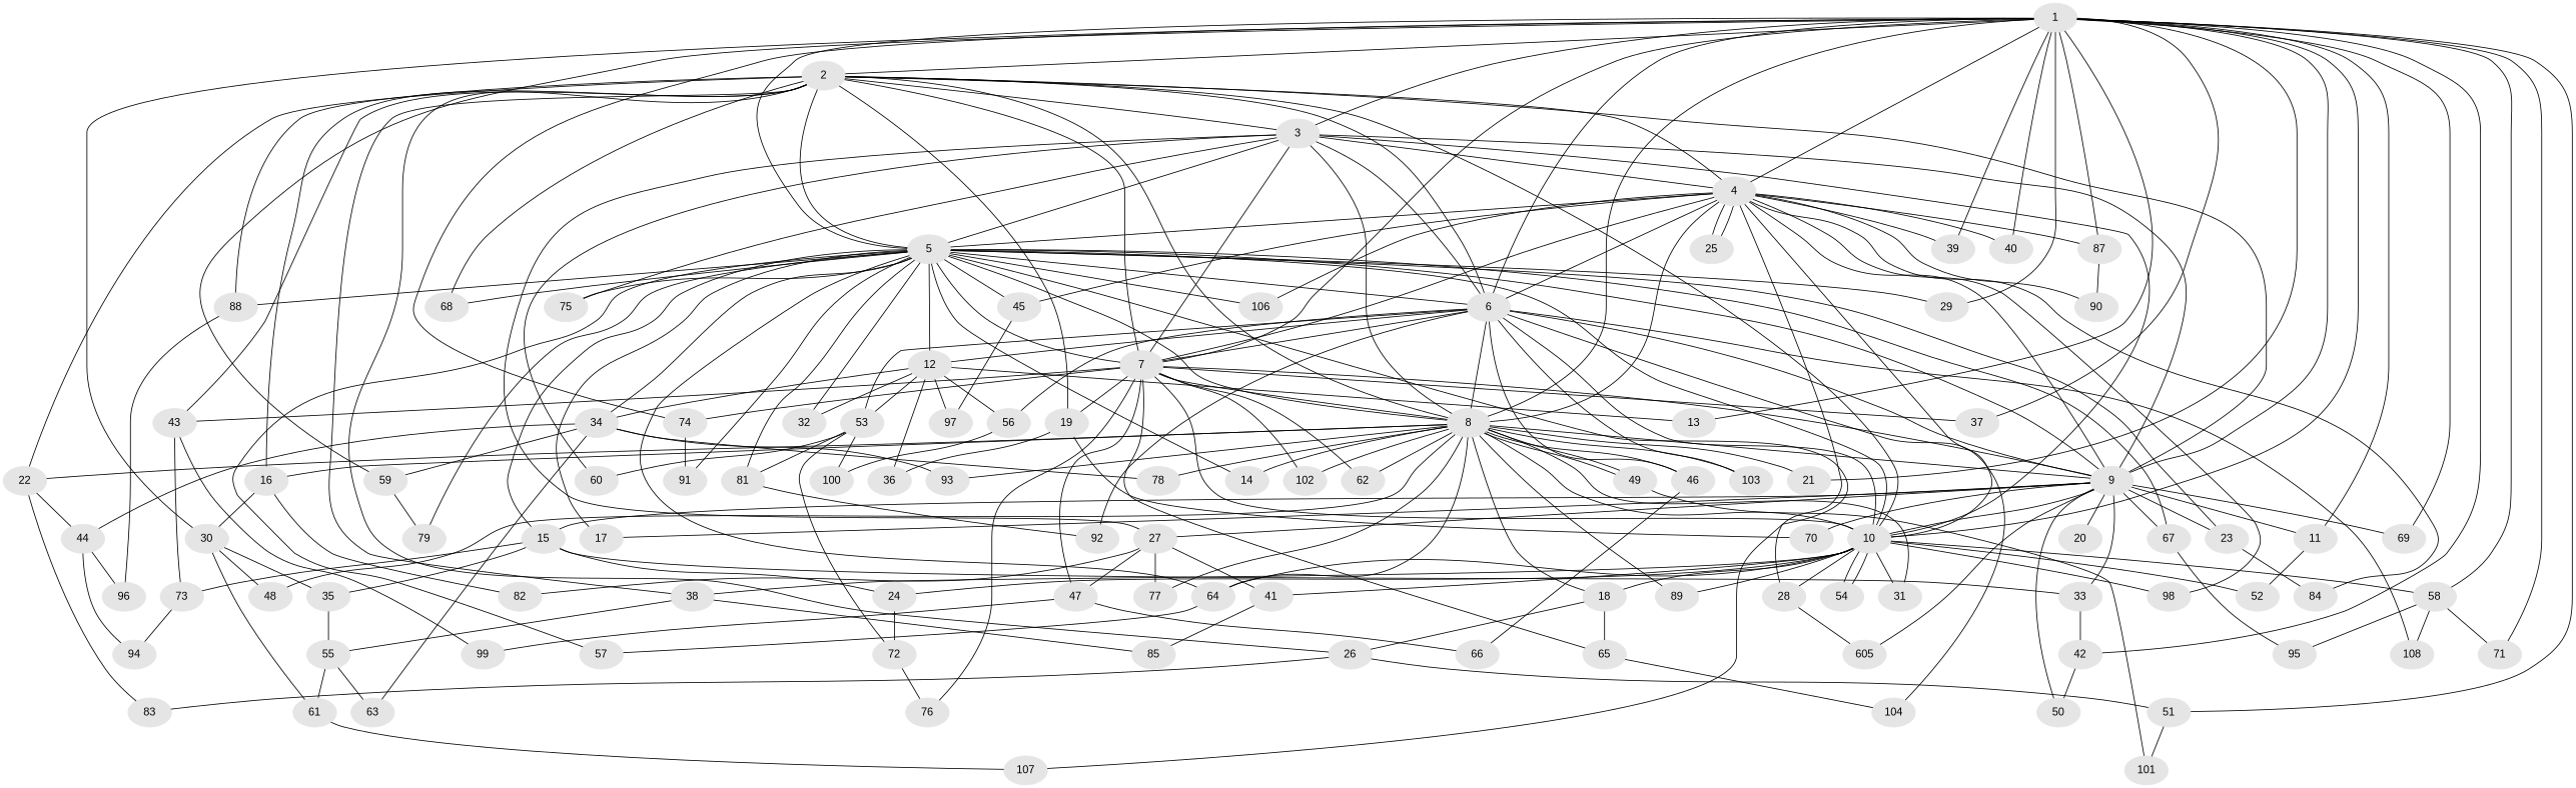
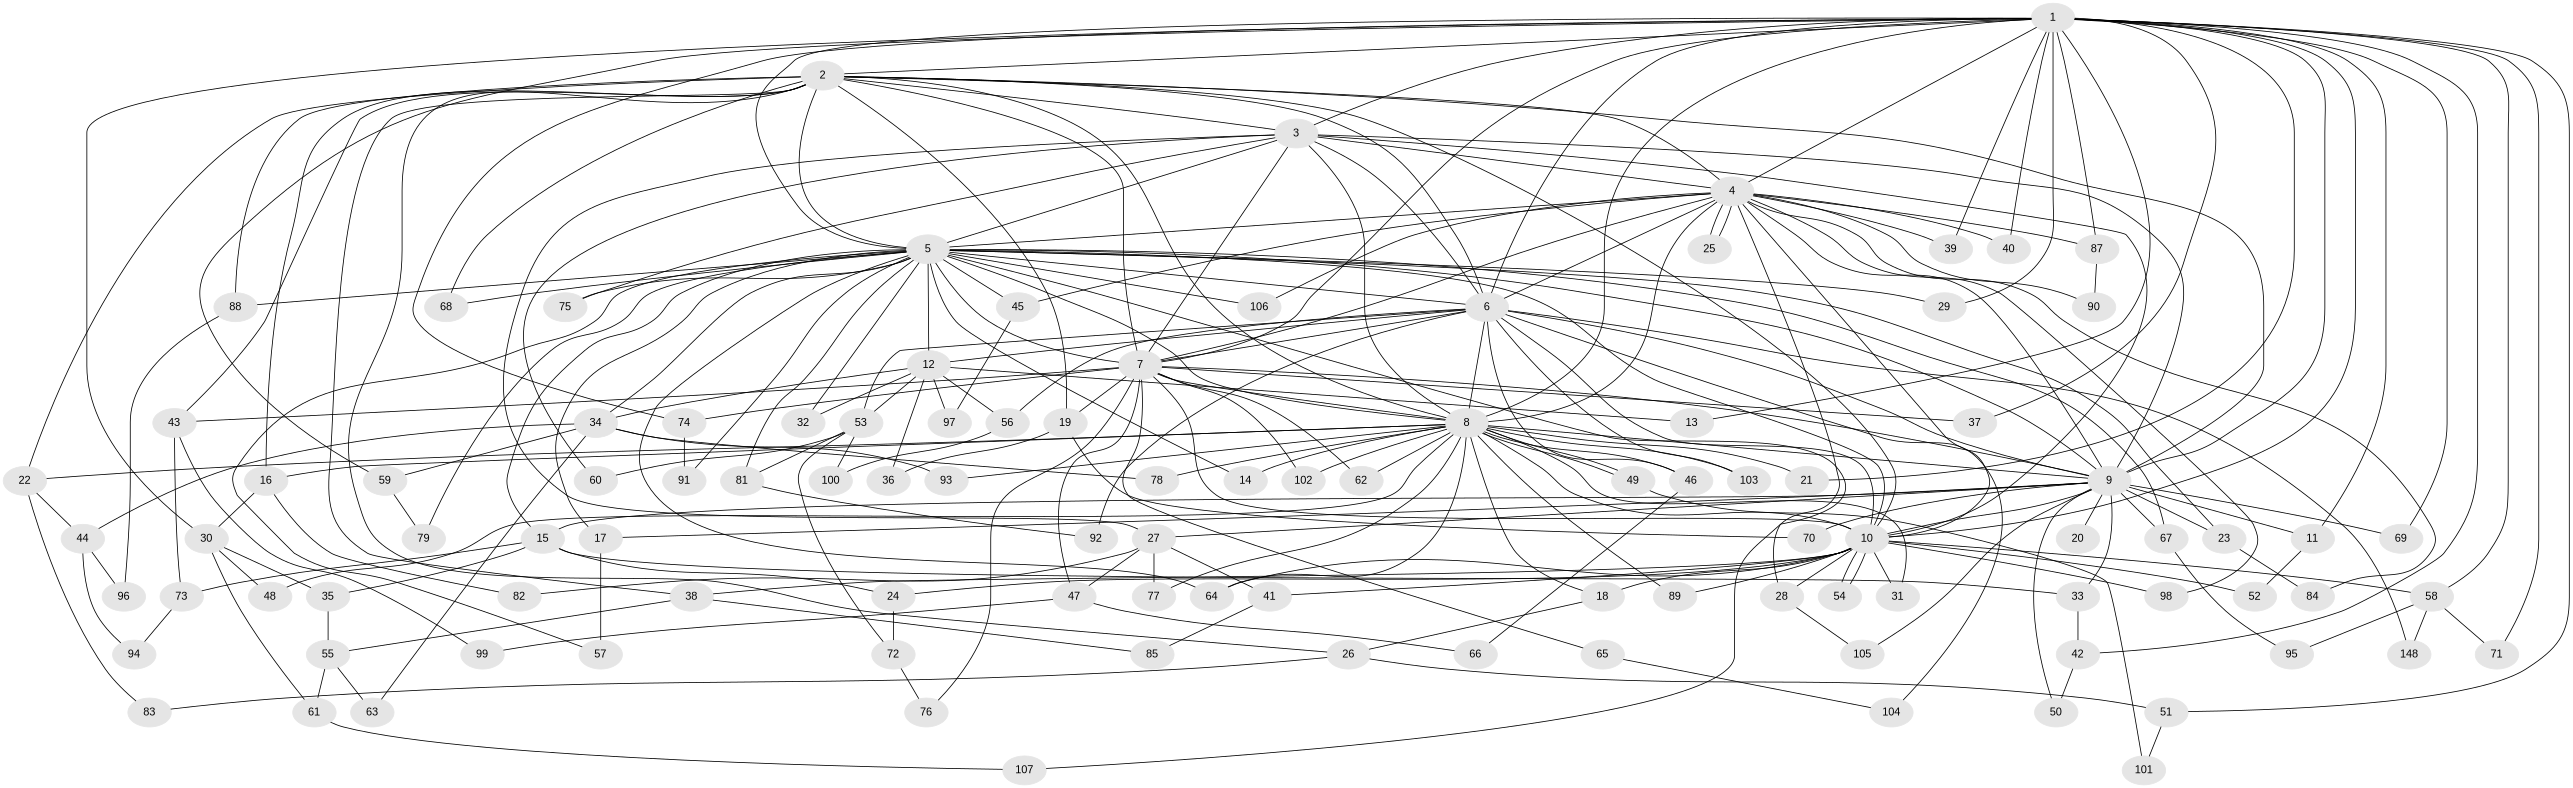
  graph {
    fontname="Liberation Sans"
    node [color=gray90 fontname="Liberation Sans" style=filled]
    edge [fontname="Liberation Sans"]
    1
    2
    3
    4
    5
    6
    7
    8
    9
    10
    11
    13
    21
    29
    30
    37
    39
    40
    42
    51
    58
    59
    69
    71
    74
    87
    16
    19
    22
    26
    38
    43
    68
    88
    27
    60
    75
    25
    45
    84
    90
    98
    106
    107
    12
    14
    15
    17
    23
    28
    32
    34
    57
    64
    67
    79
    81
    91
    46
    53
    56
    92
    103
    104
-   108
+   108 [label=148]
    47
    62
    65
    76
    102
    18
    31
    48
    49
    77
    78
    89
    93
    20
    33
    50
    70
-   105 [label=605]
+   105
    24
    41
    52
    54
    35
    61
    101
    95
    82
    36
    44
    83
    55
    85
    73
    99
    96
    97
    63
    66
    72
    100
    94
    1 -- 2
    1 -- 3
    1 -- 4
    1 -- 5
    1 -- 6
    1 -- 7
    1 -- 8
    1 -- 9
    1 -- 10
    1 -- 11
    1 -- 13
    1 -- 21
    1 -- 29
    1 -- 30
    1 -- 37
    1 -- 39
    1 -- 40
    1 -- 42
    1 -- 51
    1 -- 58
    1 -- 59
    1 -- 69
    1 -- 71
    1 -- 74
    1 -- 87
    2 -- 3
    2 -- 4
    2 -- 5
    2 -- 6
    2 -- 7
    2 -- 8
    2 -- 9
    2 -- 10
    2 -- 16
    2 -- 19
    2 -- 22
    2 -- 26
    2 -- 38
    2 -- 43
    2 -- 68
    2 -- 88
    3 -- 4
    3 -- 5
    3 -- 6
    3 -- 7
    3 -- 8
    3 -- 9
    3 -- 10
    3 -- 27
    3 -- 60
    3 -- 75
    4 -- 5
    4 -- 6
    4 -- 7
    4 -- 8
    4 -- 9
    4 -- 10
    4 -- 39
    4 -- 40
    4 -- 87
    4 -- 25
    4 -- 25
    4 -- 45
    4 -- 84
    4 -- 90
    4 -- 98
    4 -- 106
    4 -- 107
    5 -- 6
    5 -- 7
    5 -- 8
    5 -- 9
    5 -- 10
    5 -- 29
    5 -- 68
    5 -- 88
    5 -- 75
    5 -- 45
    5 -- 106
    5 -- 12
    5 -- 14
    5 -- 15
    5 -- 17
    5 -- 23
    5 -- 28
    5 -- 32
    5 -- 34
    5 -- 57
    5 -- 64
    5 -- 67
    5 -- 79
    5 -- 81
    5 -- 91
    6 -- 7
    6 -- 8
    6 -- 9
    6 -- 10
    6 -- 12
    6 -- 46
    6 -- 53
    6 -- 56
    6 -- 92
    6 -- 103
    6 -- 104
    6 -- 108
    7 -- 8
    7 -- 9
    7 -- 10
    7 -- 37
    7 -- 74
    7 -- 19
    7 -- 43
    7 -- 47
    7 -- 62
    7 -- 65
    7 -- 76
    7 -- 102
    8 -- 9
    8 -- 10
    8 -- 21
    8 -- 16
    8 -- 22
    8 -- 14
    8 -- 64
    8 -- 46
    8 -- 103
    8 -- 62
    8 -- 102
    8 -- 18
    8 -- 31
    8 -- 48
    8 -- 49
    8 -- 49
    8 -- 77
    8 -- 78
    8 -- 89
    8 -- 93
    9 -- 10
    9 -- 11
    9 -- 69
    9 -- 27
    9 -- 15
    9 -- 17
    9 -- 23
    9 -- 67
    9 -- 20
    9 -- 33
    9 -- 50
    9 -- 70
    9 -- 105
    10 -- 58
    10 -- 38
    10 -- 98
    10 -- 28
    10 -- 64
    10 -- 18
    10 -- 31
    10 -- 89
    10 -- 24
    10 -- 41
    10 -- 52
    10 -- 54
    10 -- 54
    11 -- 52
    30 -- 48
    30 -- 35
    30 -- 61
    42 -- 50
    51 -- 101
    58 -- 71
    58 -- 108
    58 -- 95
    59 -- 79
    74 -- 91
    87 -- 90
    16 -- 30
    16 -- 82
    19 -- 70
    19 -- 36
    22 -- 44
    22 -- 83
    26 -- 51
    26 -- 83
    38 -- 55
    38 -- 85
    43 -- 73
    43 -- 99
    88 -- 96
    27 -- 47
    27 -- 77
    27 -- 41
    27 -- 82
    45 -- 97
    12 -- 13
    12 -- 32
    12 -- 34
    12 -- 53
    12 -- 56
    12 -- 36
    12 -- 97
    15 -- 33
    15 -- 24
    15 -- 35
    15 -- 73
-   64 -- 57
+   17 -- 57
    23 -- 84
    28 -- 105
    34 -- 59
    34 -- 78
    34 -- 93
    34 -- 44
    34 -- 63
    67 -- 95
    81 -- 92
    46 -- 66
    53 -- 60
    53 -- 81
    53 -- 72
    53 -- 100
    56 -- 100
    47 -- 99
    47 -- 66
    65 -- 104
    18 -- 26
-   18 -- 65
    49 -- 101
    33 -- 42
    24 -- 72
    41 -- 85
    35 -- 55
    61 -- 107
    44 -- 96
    44 -- 94
    55 -- 61
    55 -- 63
    73 -- 94
    72 -- 76
  }
